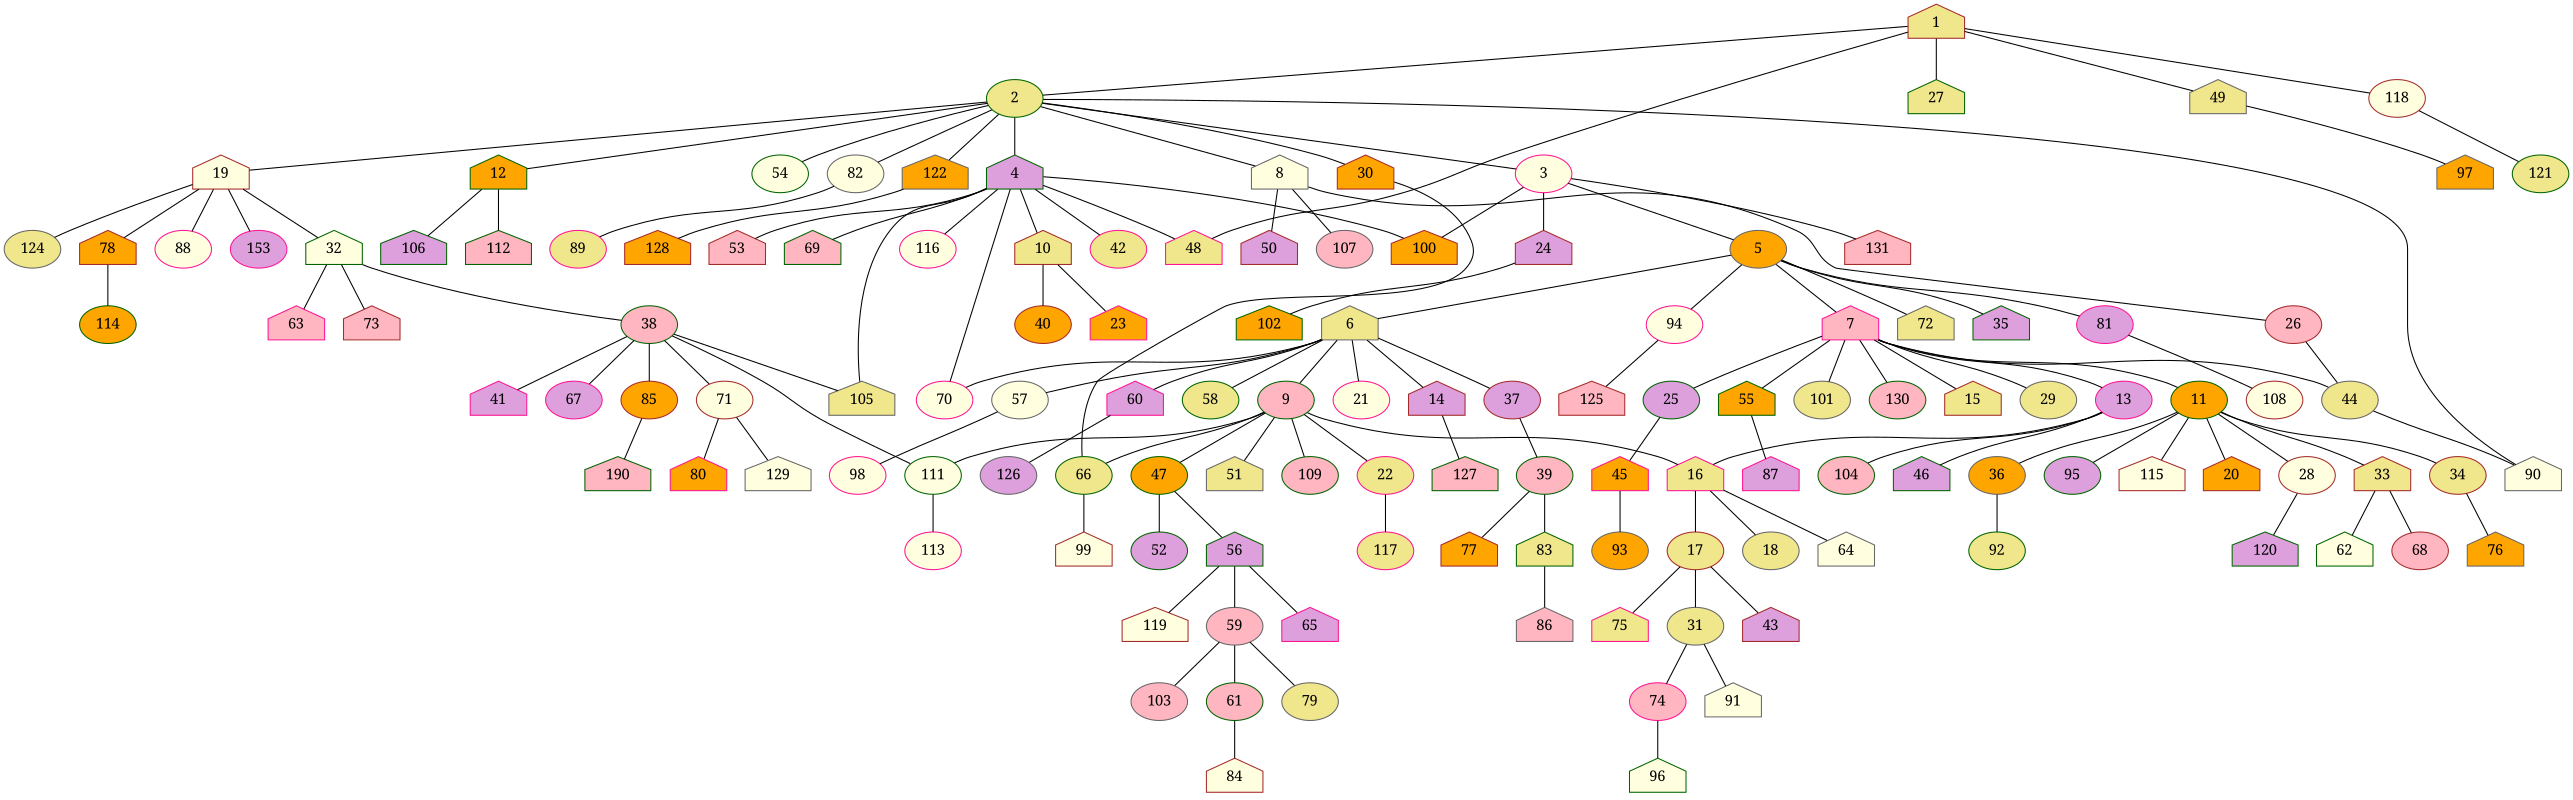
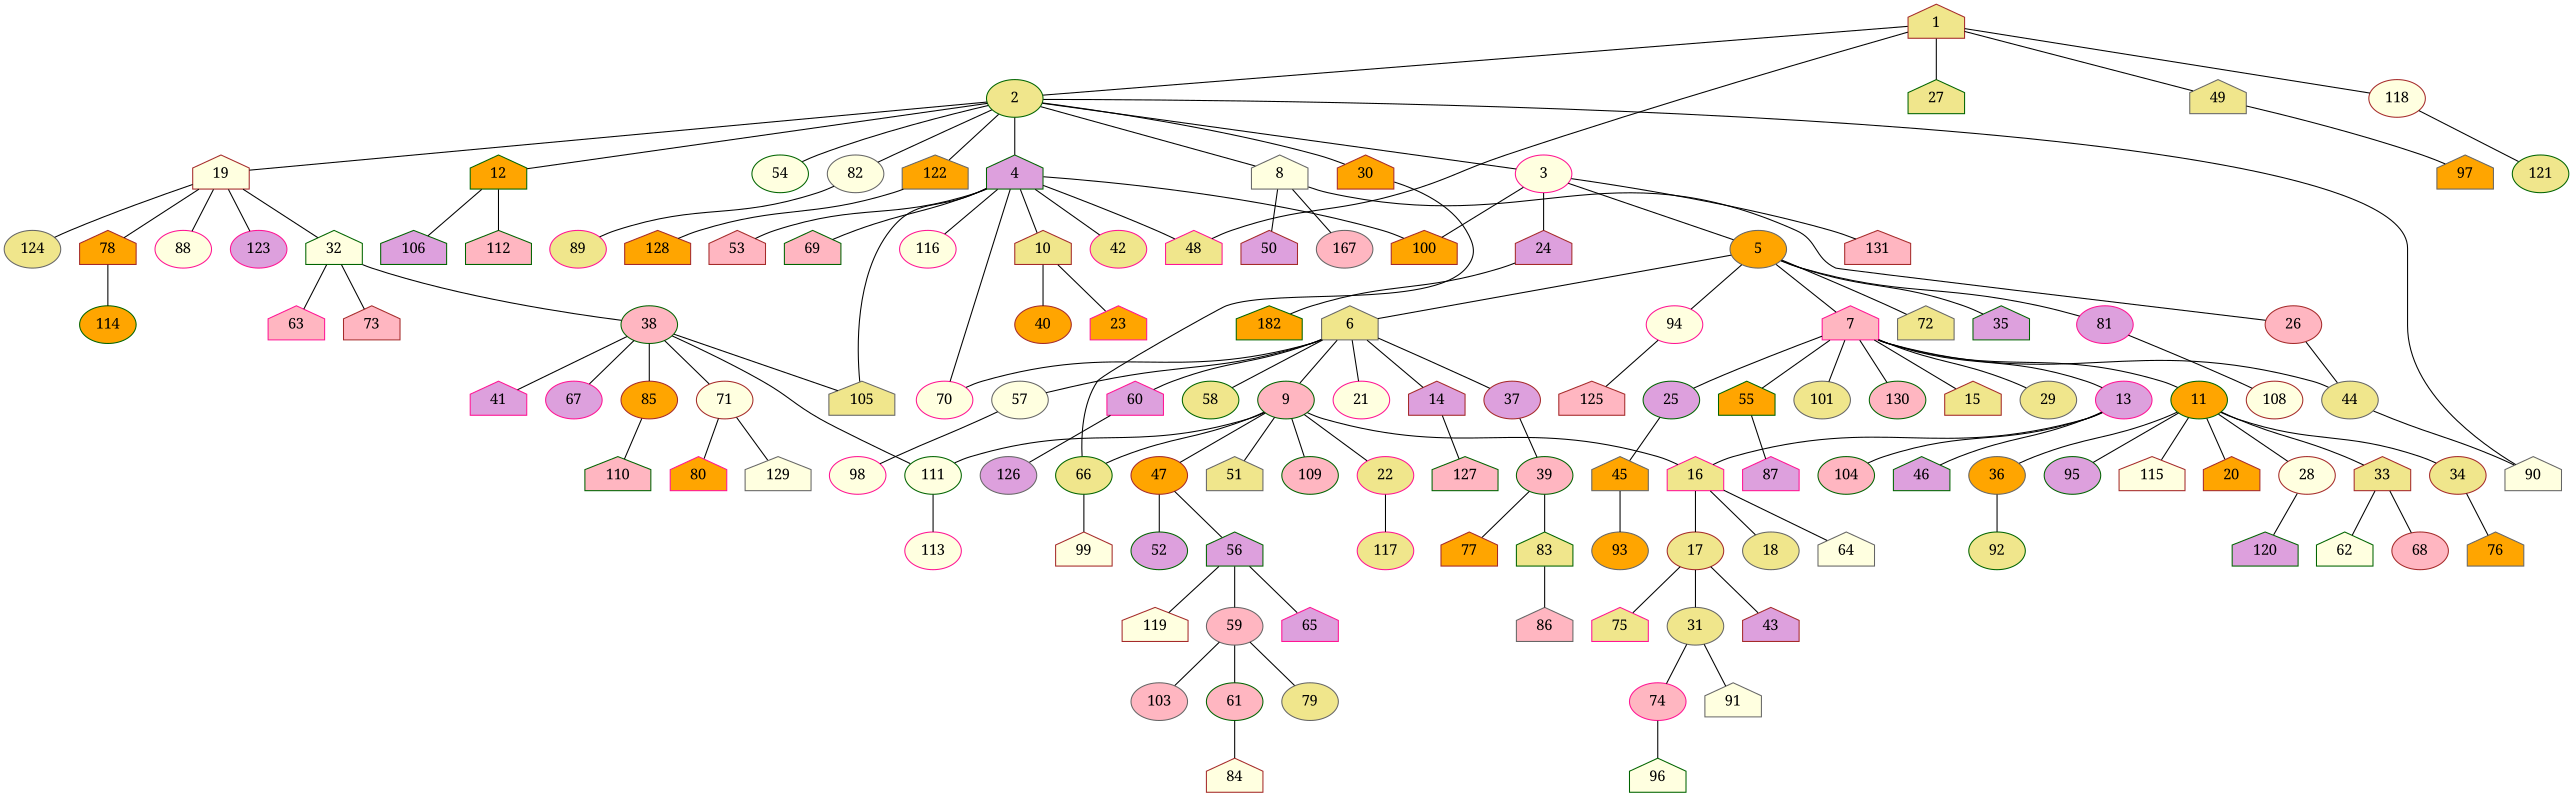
  graph {
    fontname="Noto Serif"
    node [color=darkgreen fillcolor=khaki fontname="Noto Serif" shape=house style=filled]
    edge [fontname="Noto Serif"]
    1 [color=brown]
    2 [shape=ellipse]
    27
    48 [color=deeppink]
    49 [color=gray40]
    118 [color=brown fillcolor=lightyellow shape=ellipse]
    3 [color=deeppink fillcolor=lightyellow shape=ellipse]
    4 [fillcolor=plum]
    8 [color=gray40 fillcolor=lightyellow]
    12 [fillcolor=orange]
    19 [color=brown fillcolor=lightyellow]
    30 [color=brown fillcolor=orange]
    54 [fillcolor=lightyellow shape=ellipse]
    82 [color=gray40 fillcolor=lightyellow shape=ellipse]
    90 [color=gray40 fillcolor=lightyellow]
    122 [color=gray40 fillcolor=orange]
    97 [color=gray40 fillcolor=orange]
    121 [shape=ellipse]
    5 [color=gray40 fillcolor=orange shape=ellipse]
    24 [color=brown fillcolor=plum]
    100 [color=brown fillcolor=orange]
    131 [color=brown fillcolor=lightpink]
    10 [color=brown]
    42 [color=deeppink shape=ellipse]
    53 [color=brown fillcolor=lightpink]
    69 [fillcolor=lightpink]
    70 [color=deeppink fillcolor=lightyellow shape=ellipse]
    105 [color=gray40]
    116 [color=deeppink fillcolor=lightyellow shape=ellipse]
    26 [color=brown fillcolor=lightpink shape=ellipse]
    50 [color=brown fillcolor=plum]
-   107 [color=gray40 fillcolor=lightpink shape=ellipse]
+   107 [color=gray40 fillcolor=lightpink shape=ellipse label=167]
    106 [fillcolor=plum]
    112 [fillcolor=lightpink]
    32 [fillcolor=lightyellow]
    78 [color=brown fillcolor=orange]
    88 [color=deeppink fillcolor=lightyellow shape=ellipse]
-   123 [color=deeppink fillcolor=plum shape=ellipse label=153]
+   123 [color=deeppink fillcolor=plum shape=ellipse]
    124 [color=gray40 shape=ellipse]
    66 [shape=ellipse]
    89 [color=deeppink shape=ellipse]
    128 [color=brown fillcolor=orange]
    6 [color=gray40]
    7 [color=deeppink fillcolor=lightpink]
    35 [fillcolor=plum]
    72 [color=gray40]
    81 [color=deeppink fillcolor=plum shape=ellipse]
    94 [color=deeppink fillcolor=lightyellow shape=ellipse]
-   102 [fillcolor=orange]
+   102 [fillcolor=orange label=182]
    23 [color=deeppink fillcolor=orange]
    40 [color=brown fillcolor=orange shape=ellipse]
    9 [fillcolor=lightpink shape=ellipse]
    14 [color=brown fillcolor=plum]
    21 [color=deeppink fillcolor=lightyellow shape=ellipse]
    37 [color=brown fillcolor=plum shape=ellipse]
    57 [color=gray40 fillcolor=lightyellow shape=ellipse]
    58 [shape=ellipse]
    60 [color=deeppink fillcolor=plum]
    11 [fillcolor=orange shape=ellipse]
    13 [color=deeppink fillcolor=plum shape=ellipse]
    15 [color=brown]
    25 [fillcolor=plum shape=ellipse]
    29 [color=gray40 shape=ellipse]
    44 [color=gray40 shape=ellipse]
    55 [fillcolor=orange]
    101 [color=gray40 shape=ellipse]
    130 [fillcolor=lightpink shape=ellipse]
    108 [color=brown fillcolor=lightyellow shape=ellipse]
    125 [color=brown fillcolor=lightpink]
    22 [color=deeppink shape=ellipse]
    16 [color=deeppink]
-   47 [fillcolor=orange shape=ellipse]
+   47 [color=brown fillcolor=orange shape=ellipse]
    51 [color=gray40]
    109 [fillcolor=lightpink shape=ellipse]
    111 [fillcolor=lightyellow shape=ellipse]
    127 [fillcolor=lightpink]
    117 [color=deeppink shape=ellipse]
    39 [fillcolor=lightpink shape=ellipse]
    98 [color=deeppink fillcolor=lightyellow shape=ellipse]
    126 [color=gray40 fillcolor=plum shape=ellipse]
    20 [color=brown fillcolor=orange]
    28 [color=brown fillcolor=lightyellow shape=ellipse]
    33 [color=brown]
    34 [color=brown shape=ellipse]
    36 [color=gray40 fillcolor=orange shape=ellipse]
    95 [fillcolor=plum shape=ellipse]
    115 [color=brown fillcolor=lightyellow]
    46 [fillcolor=plum]
    104 [fillcolor=lightpink shape=ellipse]
-   45 [color=deeppink fillcolor=orange]
+   45 [color=gray40 fillcolor=orange]
    87 [color=deeppink fillcolor=plum]
    17 [color=brown shape=ellipse]
    18 [color=gray40 shape=ellipse]
    64 [color=gray40 fillcolor=lightyellow]
    52 [fillcolor=plum shape=ellipse]
    56 [fillcolor=plum]
    99 [color=brown fillcolor=lightyellow]
    113 [color=deeppink fillcolor=lightyellow shape=ellipse]
    120 [fillcolor=plum]
    62 [fillcolor=lightyellow]
    68 [color=brown fillcolor=lightpink shape=ellipse]
    76 [color=gray40 fillcolor=orange]
    92 [shape=ellipse]
    31 [color=gray40 shape=ellipse]
    43 [color=brown fillcolor=plum]
    75 [color=deeppink]
    74 [color=deeppink fillcolor=lightpink shape=ellipse]
    91 [color=gray40 fillcolor=lightyellow]
    38 [fillcolor=lightpink shape=ellipse]
    63 [color=deeppink fillcolor=lightpink]
    73 [color=brown fillcolor=lightpink]
    114 [fillcolor=orange shape=ellipse]
    93 [color=gray40 fillcolor=orange shape=ellipse]
    96 [fillcolor=lightyellow]
    41 [color=deeppink fillcolor=plum]
    67 [color=deeppink fillcolor=plum shape=ellipse]
    71 [color=brown fillcolor=lightyellow shape=ellipse]
    85 [color=brown fillcolor=orange shape=ellipse]
    77 [color=brown fillcolor=orange]
    83
    80 [color=deeppink fillcolor=orange]
    129 [color=gray40 fillcolor=lightyellow]
-   110 [fillcolor=lightpink label=190]
+   110 [fillcolor=lightpink]
    86 [color=gray40 fillcolor=lightpink]
    59 [color=gray40 fillcolor=lightpink shape=ellipse]
    65 [color=deeppink fillcolor=plum]
    119 [color=brown fillcolor=lightyellow]
    61 [fillcolor=lightpink shape=ellipse]
    79 [color=gray40 shape=ellipse]
    103 [color=gray40 fillcolor=lightpink shape=ellipse]
    84 [color=brown fillcolor=lightyellow]
    1 -- 2
    1 -- 27
    1 -- 48
    1 -- 49
    1 -- 118
    2 -- 3
    2 -- 4
    2 -- 8
    2 -- 12
    2 -- 19
    2 -- 30
    2 -- 54
    2 -- 82
    2 -- 90
    2 -- 122
    49 -- 97
    118 -- 121
    3 -- 5
    3 -- 24
    3 -- 100
    3 -- 131
    4 -- 48
    4 -- 100
    4 -- 10
    4 -- 42
    4 -- 53
    4 -- 69
    4 -- 70
    4 -- 105
    4 -- 116
    8 -- 26
    8 -- 50
    8 -- 107
    12 -- 106
    12 -- 112
    19 -- 32
    19 -- 78
    19 -- 88
    19 -- 123
    19 -- 124
    30 -- 66
    82 -- 89
    122 -- 128
    5 -- 6
    5 -- 7
    5 -- 35
    5 -- 72
    5 -- 81
    5 -- 94
    24 -- 102
    10 -- 23
    10 -- 40
    26 -- 44
    32 -- 38
    32 -- 63
    32 -- 73
    78 -- 114
    66 -- 99
    6 -- 70
    6 -- 9
    6 -- 14
    6 -- 21
    6 -- 37
    6 -- 57
    6 -- 58
    6 -- 60
    7 -- 11
    7 -- 13
    7 -- 15
    7 -- 25
    7 -- 29
    7 -- 44
    7 -- 55
    7 -- 101
    7 -- 130
    81 -- 108
    94 -- 125
    9 -- 66
    9 -- 22
    9 -- 16
    9 -- 47
    9 -- 51
    9 -- 109
    9 -- 111
    14 -- 127
    37 -- 39
    57 -- 98
    60 -- 126
    11 -- 20
    11 -- 28
    11 -- 33
    11 -- 34
    11 -- 36
    11 -- 95
    11 -- 115
    13 -- 16
    13 -- 46
    13 -- 104
    25 -- 45
    44 -- 90
    55 -- 87
    22 -- 117
    16 -- 17
    16 -- 18
    16 -- 64
    47 -- 52
    47 -- 56
    111 -- 113
    39 -- 77
    39 -- 83
    28 -- 120
    33 -- 62
    33 -- 68
    34 -- 76
    36 -- 92
    45 -- 93
    17 -- 31
    17 -- 43
    17 -- 75
    56 -- 59
    56 -- 65
    56 -- 119
    31 -- 74
    31 -- 91
    74 -- 96
    38 -- 105
    38 -- 111
    38 -- 41
    38 -- 67
    38 -- 71
    38 -- 85
    71 -- 80
    71 -- 129
    85 -- 110
    83 -- 86
    59 -- 61
    59 -- 79
    59 -- 103
    61 -- 84
  }
